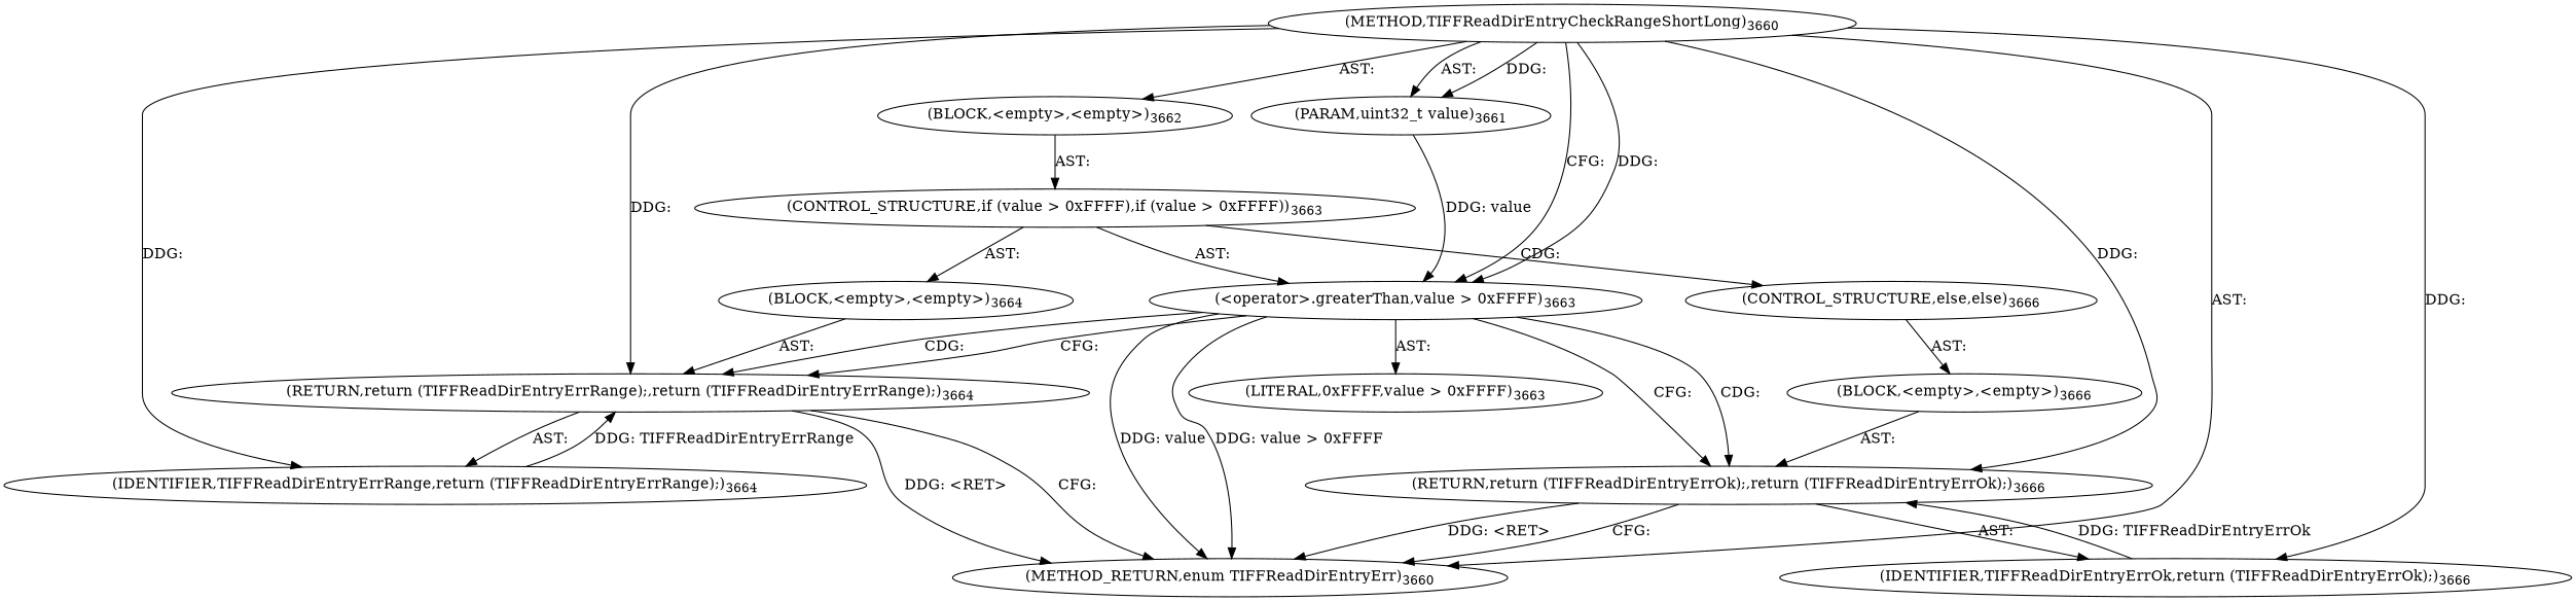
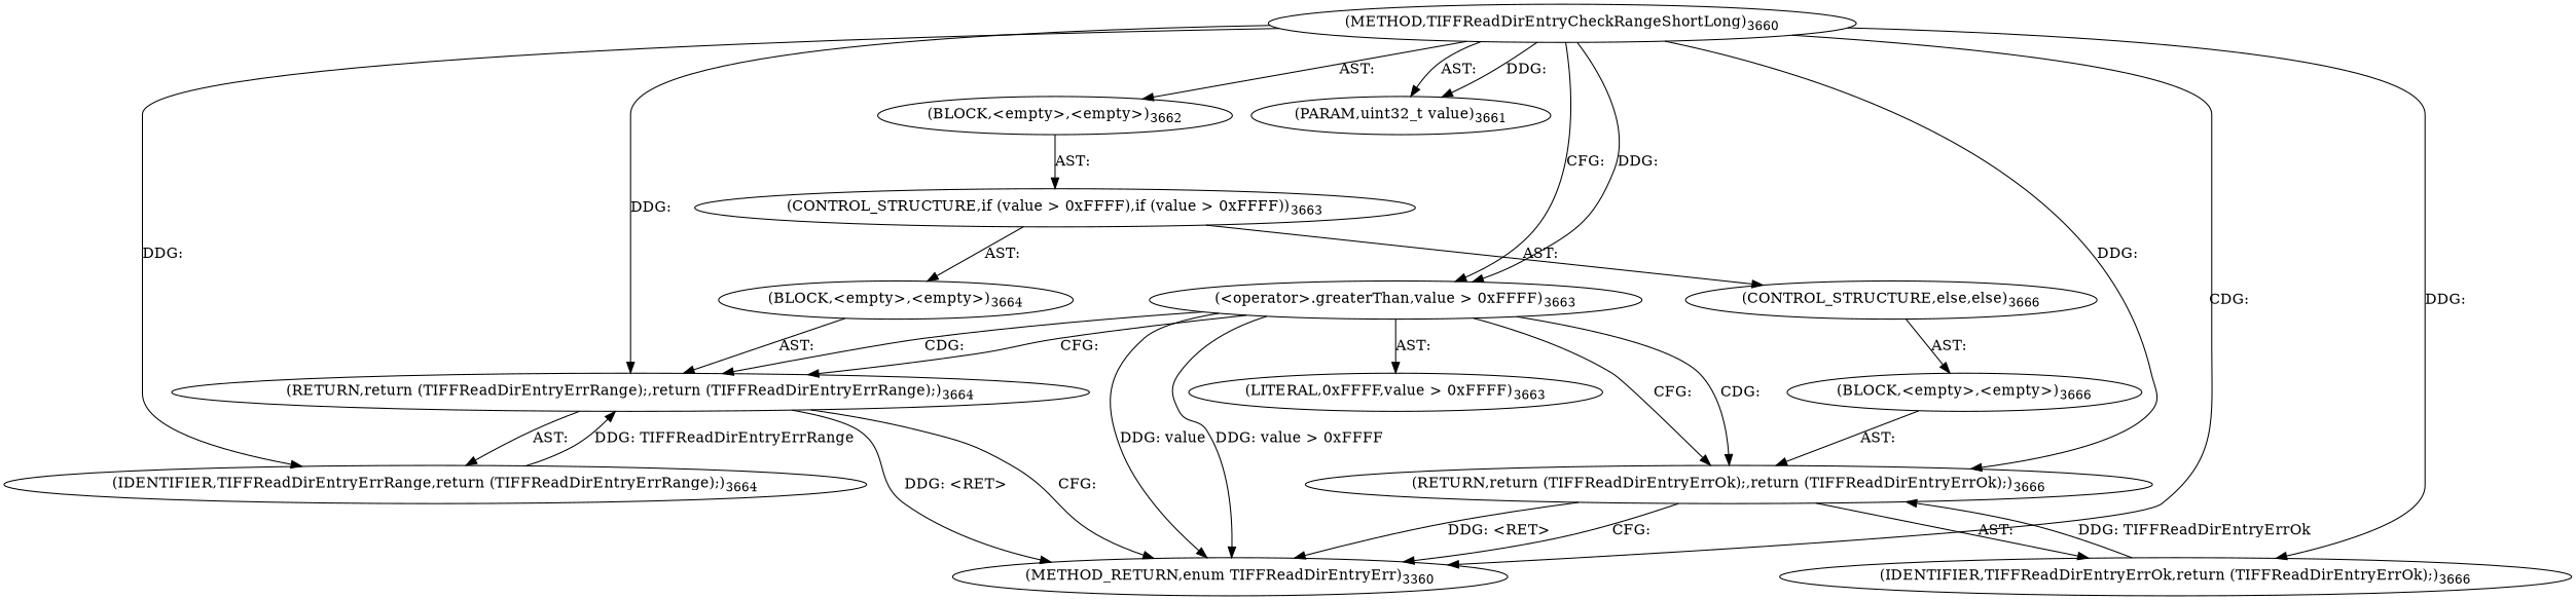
  digraph {
    n1 [label=<(METHOD,TIFFReadDirEntryCheckRangeShortLong)<SUB>3660</SUB>>]
    n2 [label=<(PARAM,uint32_t value)<SUB>3661</SUB>>]
    n3 [label=<(BLOCK,&lt;empty&gt;,&lt;empty&gt;)<SUB>3662</SUB>>]
    n4 [label=<(&lt;operator&gt;.greaterThan,value &gt; 0xFFFF)<SUB>3663</SUB>>]
    n5 [label=<(RETURN,return (TIFFReadDirEntryErrRange);,return (TIFFReadDirEntryErrRange);)<SUB>3664</SUB>>]
    n6 [label=<(IDENTIFIER,TIFFReadDirEntryErrRange,return (TIFFReadDirEntryErrRange);)<SUB>3664</SUB>>]
    n7 [label=<(RETURN,return (TIFFReadDirEntryErrOk);,return (TIFFReadDirEntryErrOk);)<SUB>3666</SUB>>]
    n8 [label=<(IDENTIFIER,TIFFReadDirEntryErrOk,return (TIFFReadDirEntryErrOk);)<SUB>3666</SUB>>]
-   n9 [label=<(METHOD_RETURN,enum TIFFReadDirEntryErr)<SUB>3660</SUB>>]
+   n9 [label=<(METHOD_RETURN,enum TIFFReadDirEntryErr)<SUB>3360</SUB>>]
    n10 [label=<(CONTROL_STRUCTURE,if (value &gt; 0xFFFF),if (value &gt; 0xFFFF))<SUB>3663</SUB>>]
    n11 [label=<(LITERAL,0xFFFF,value &gt; 0xFFFF)<SUB>3663</SUB>>]
    n12 [label=<(BLOCK,&lt;empty&gt;,&lt;empty&gt;)<SUB>3664</SUB>>]
    n13 [label=<(CONTROL_STRUCTURE,else,else)<SUB>3666</SUB>>]
    n14 [label=<(BLOCK,&lt;empty&gt;,&lt;empty&gt;)<SUB>3666</SUB>>]
    n1 -> n2 [label="AST: "]
    n1 -> n2 [label="DDG: "]
    n1 -> n3 [label="AST: "]
    n1 -> n4 [label="CFG: "]
    n1 -> n4 [label="DDG: "]
    n1 -> n5 [label="DDG: "]
    n1 -> n6 [label="DDG: "]
    n1 -> n7 [label="DDG: "]
    n1 -> n8 [label="DDG: "]
-   n1 -> n9 [label="AST: "]
-   n2 -> n4 [label="DDG: value"]
+   n1 -> n9 [label="CDG: "]
    n3 -> n10 [label="AST: "]
    n4 -> n5 [label="CFG: "]
    n4 -> n5 [label="CDG: "]
    n4 -> n7 [label="CFG: "]
    n4 -> n7 [label="CDG: "]
    n4 -> n9 [label="DDG: value"]
    n4 -> n9 [label="DDG: value &gt; 0xFFFF"]
    n4 -> n11 [label="AST: "]
    n5 -> n6 [label="AST: "]
    n5 -> n9 [label="CFG: "]
    n5 -> n9 [label="DDG: &lt;RET&gt;"]
    n6 -> n5 [label="DDG: TIFFReadDirEntryErrRange"]
    n7 -> n8 [label="AST: "]
    n7 -> n9 [label="CFG: "]
    n7 -> n9 [label="DDG: &lt;RET&gt;"]
    n8 -> n7 [label="DDG: TIFFReadDirEntryErrOk"]
-   n10 -> n4 [label="AST: "]
    n10 -> n12 [label="AST: "]
-   n10 -> n13 [label="CDG: "]
+   n10 -> n13 [label="AST: "]
    n12 -> n5 [label="AST: "]
    n13 -> n14 [label="AST: "]
    n14 -> n7 [label="AST: "]
  }
